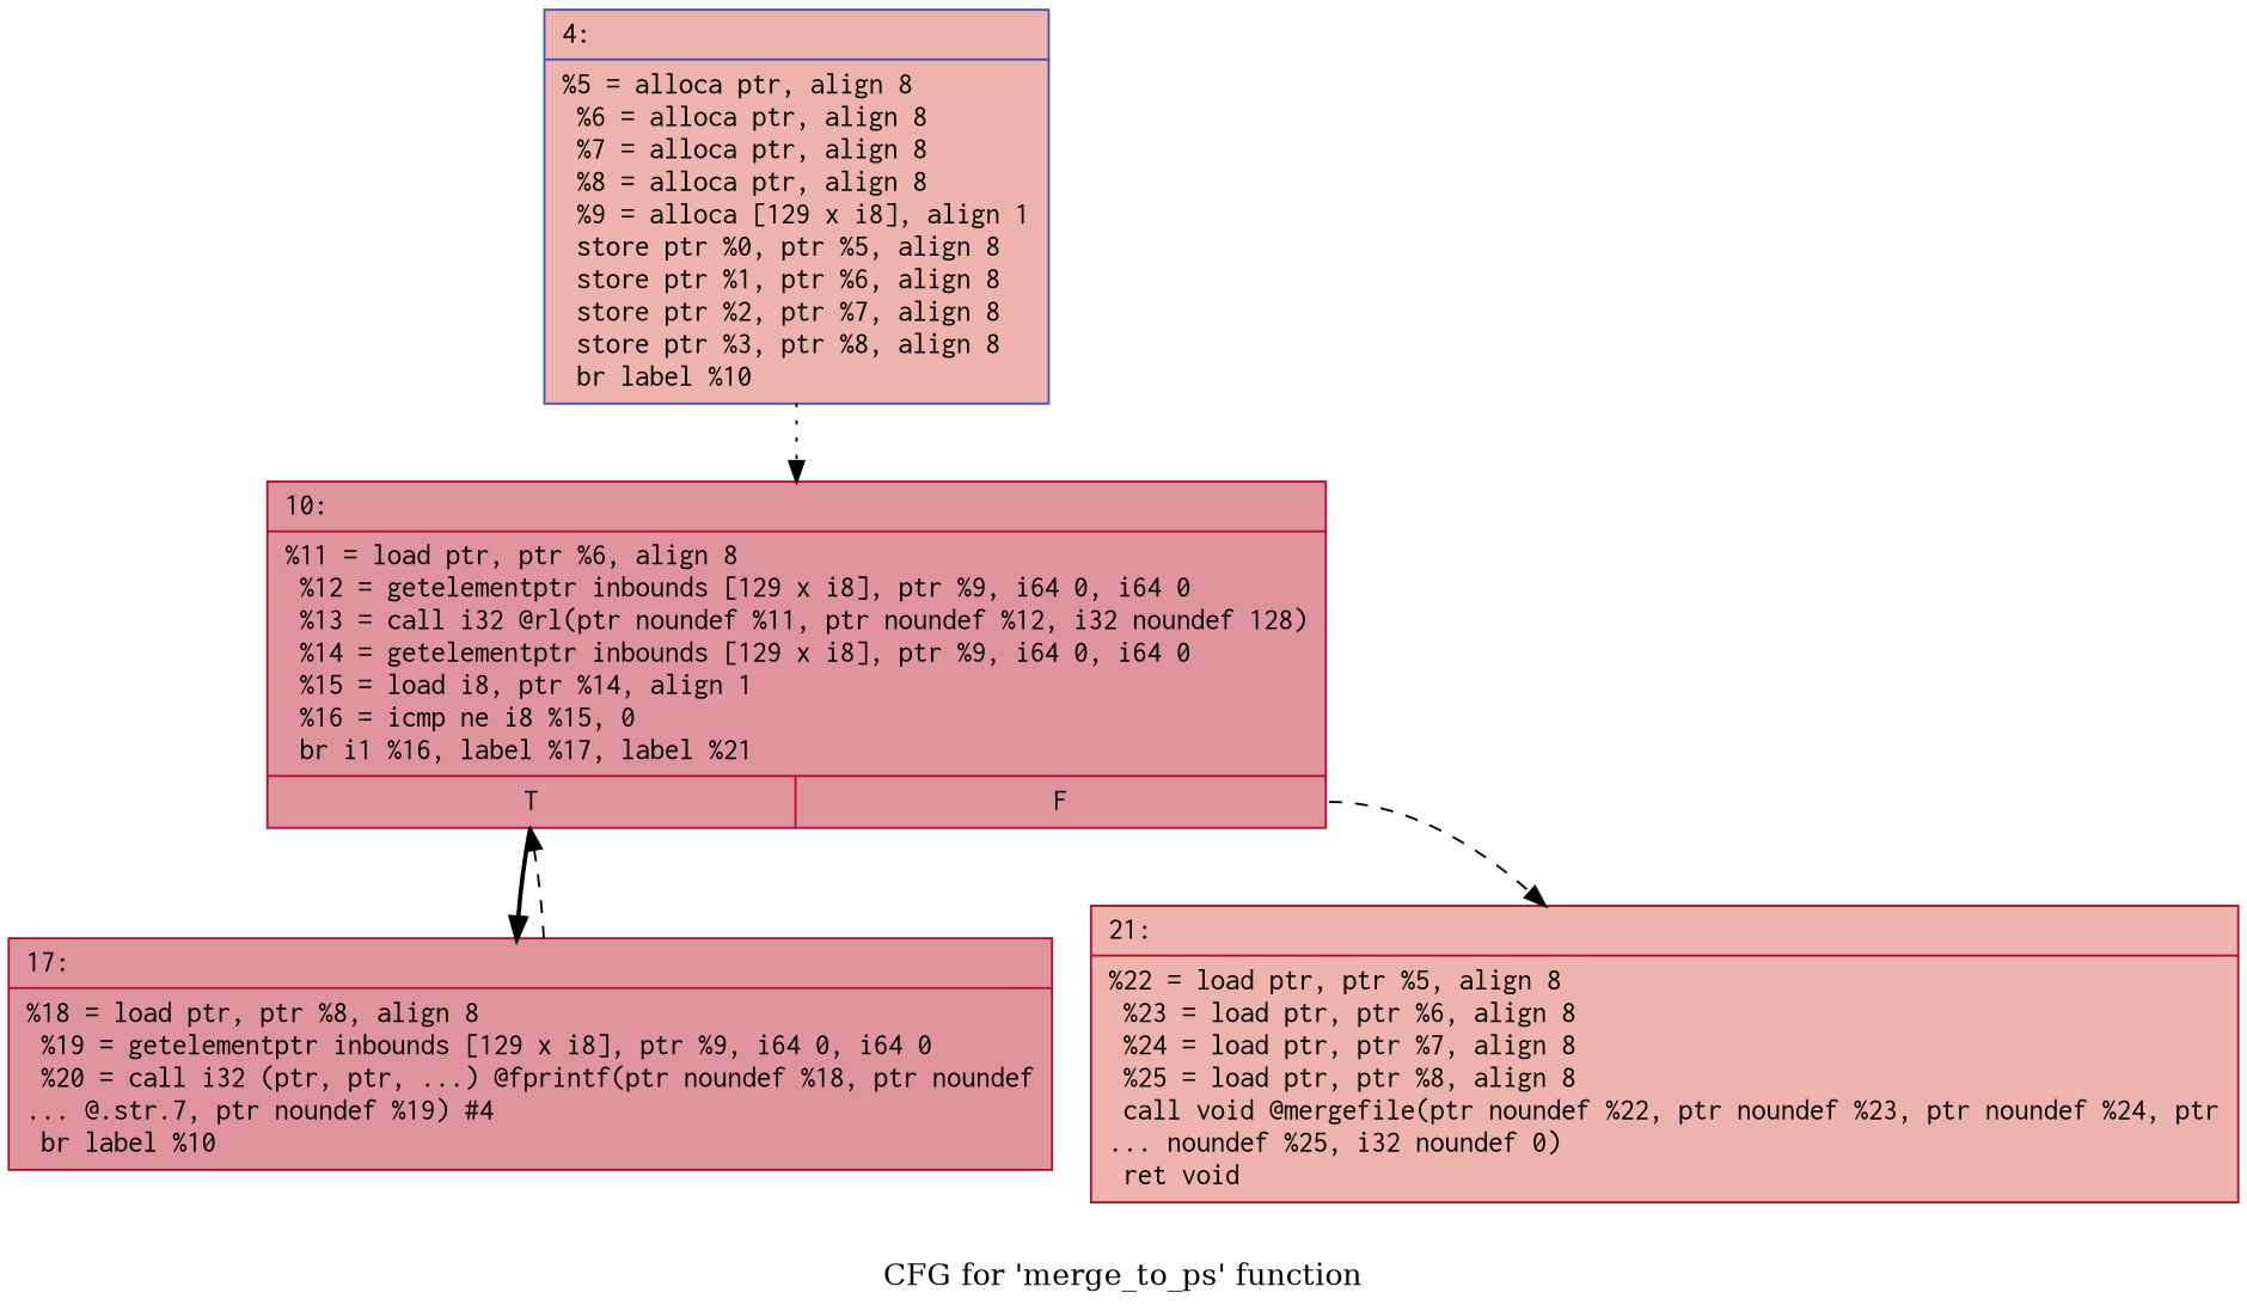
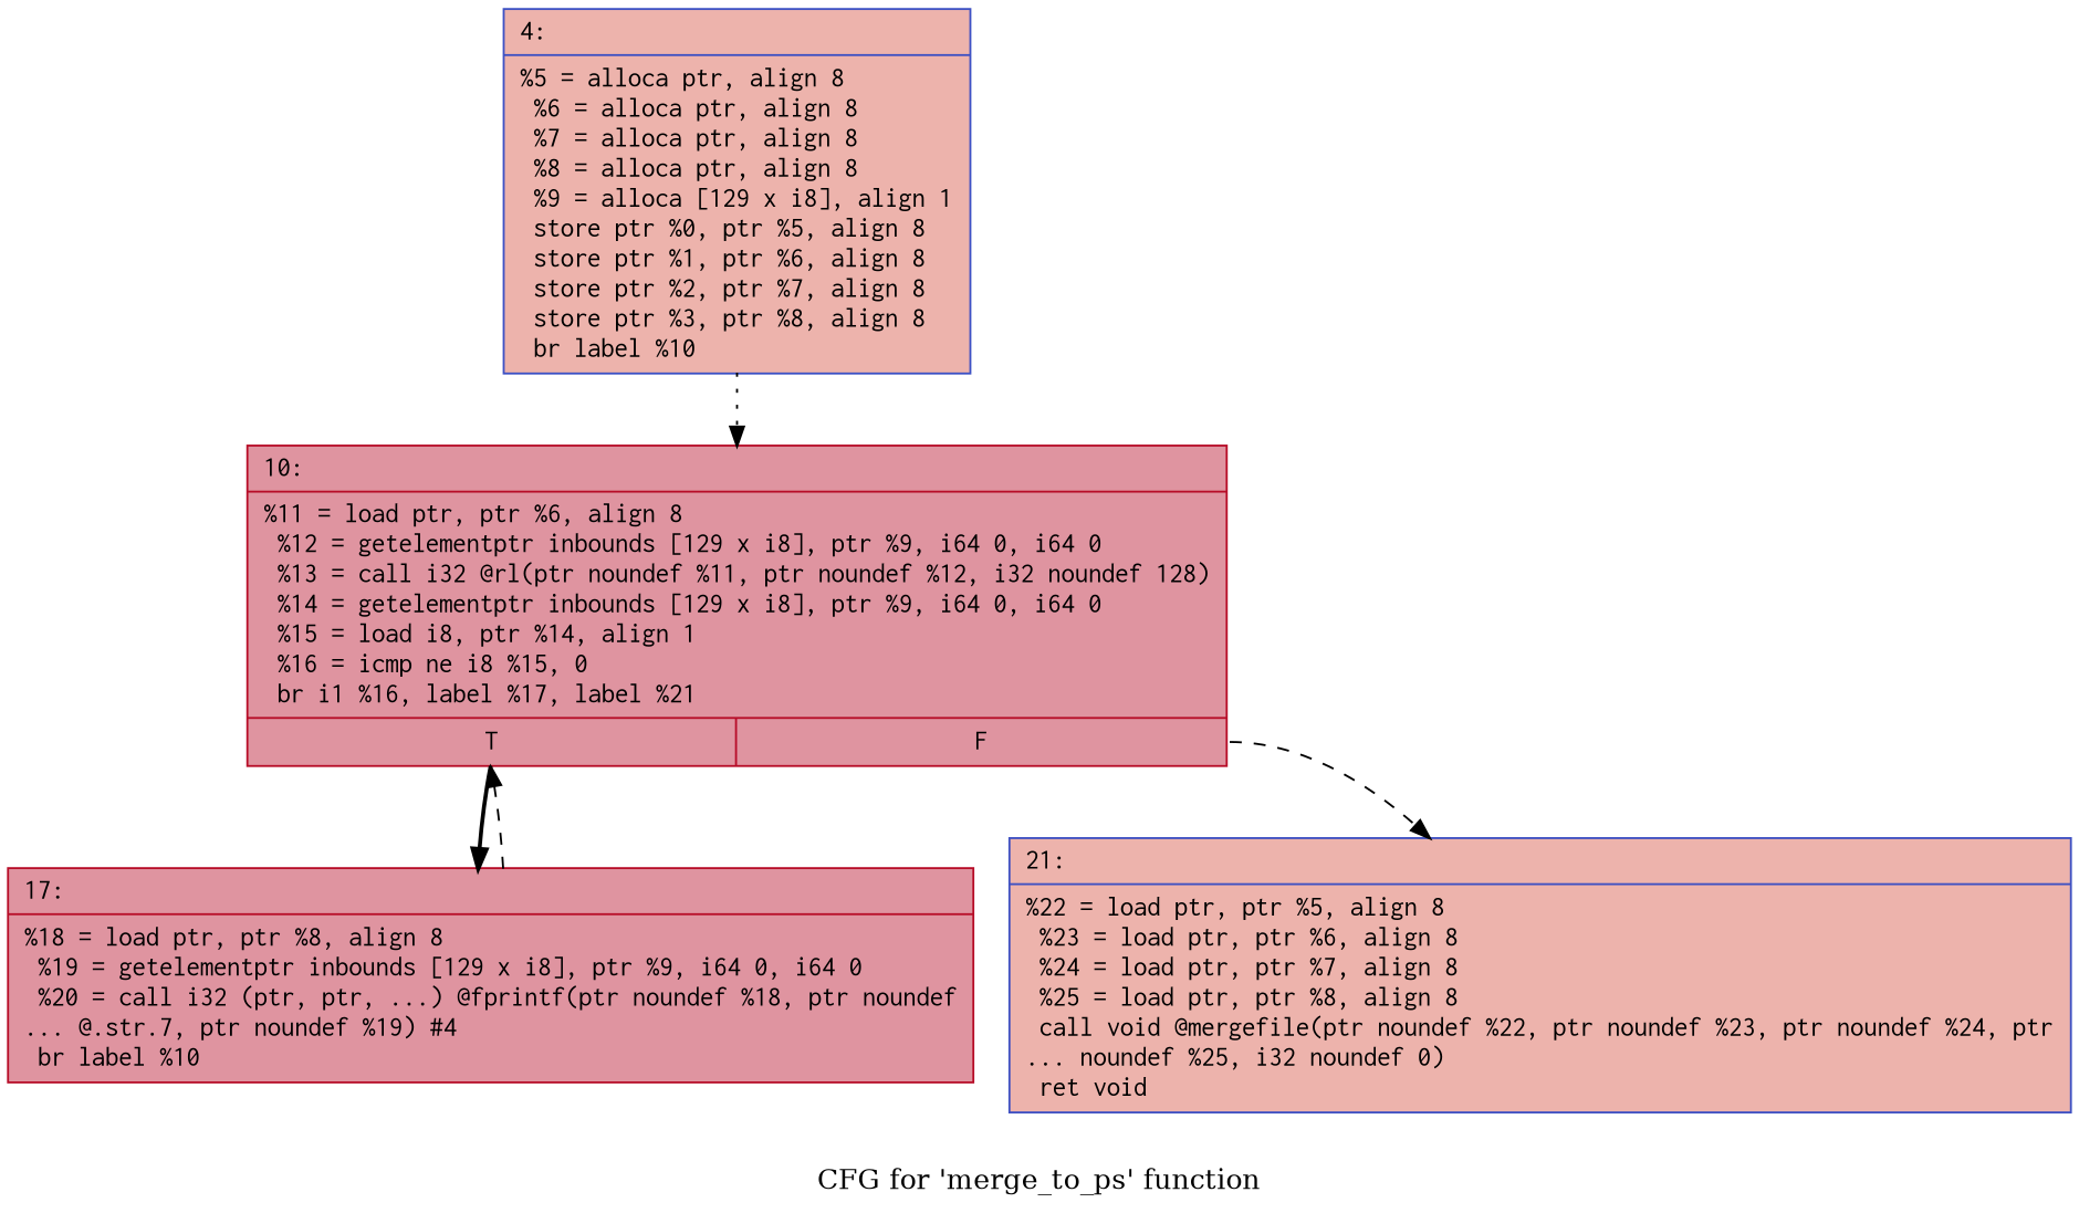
  digraph {
    label="CFG for 'merge_to_ps' function"
    node [color="#3d50c3ff" fillcolor="#d6524470" fontname=Courier shape=record style=filled]
    edge [style=dashed]
    n1 [label="{4:\l|  %5 = alloca ptr, align 8\l  %6 = alloca ptr, align 8\l  %7 = alloca ptr, align 8\l  %8 = alloca ptr, align 8\l  %9 = alloca [129 x i8], align 1\l  store ptr %0, ptr %5, align 8\l  store ptr %1, ptr %6, align 8\l  store ptr %2, ptr %7, align 8\l  store ptr %3, ptr %8, align 8\l  br label %10\l}"]
    n2 [color="#b70d28ff" fillcolor="#b70d2870" label="{10:\l|  %11 = load ptr, ptr %6, align 8\l  %12 = getelementptr inbounds [129 x i8], ptr %9, i64 0, i64 0\l  %13 = call i32 @rl(ptr noundef %11, ptr noundef %12, i32 noundef 128)\l  %14 = getelementptr inbounds [129 x i8], ptr %9, i64 0, i64 0\l  %15 = load i8, ptr %14, align 1\l  %16 = icmp ne i8 %15, 0\l  br i1 %16, label %17, label %21\l|{<s0>T|<s1>F}}"]
    n3 [color="#b70d28ff" fillcolor="#b70d2870" label="{17:\l|  %18 = load ptr, ptr %8, align 8\l  %19 = getelementptr inbounds [129 x i8], ptr %9, i64 0, i64 0\l  %20 = call i32 (ptr, ptr, ...) @fprintf(ptr noundef %18, ptr noundef\l... @.str.7, ptr noundef %19) #4\l  br label %10\l}"]
-   n4 [color="#b70d28ff" label="{21:\l|  %22 = load ptr, ptr %5, align 8\l  %23 = load ptr, ptr %6, align 8\l  %24 = load ptr, ptr %7, align 8\l  %25 = load ptr, ptr %8, align 8\l  call void @mergefile(ptr noundef %22, ptr noundef %23, ptr noundef %24, ptr\l... noundef %25, i32 noundef 0)\l  ret void\l}"]
+   n4 [label="{21:\l|  %22 = load ptr, ptr %5, align 8\l  %23 = load ptr, ptr %6, align 8\l  %24 = load ptr, ptr %7, align 8\l  %25 = load ptr, ptr %8, align 8\l  call void @mergefile(ptr noundef %22, ptr noundef %23, ptr noundef %24, ptr\l... noundef %25, i32 noundef 0)\l  ret void\l}"]
    n1 -> n2 [style=dotted]
    n2 -> n3 [tailport=s0 style=bold]
    n2 -> n4 [tailport=s1]
    n3 -> n2
  }
